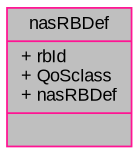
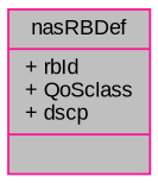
  digraph {
    fontname="Liberation Sans"
-   n1 [color=deeppink fillcolor=grey75 fontcolor=black fontname="Liberation Sans" fontsize=10 height=0.2 label="{nasRBDef\n|+ rbId\l+ QoSclass\l+ nasRBDef\l|}" shape=record style=filled width=0.4]
+   n1 [color=deeppink fillcolor=grey75 fontcolor=black fontname="Liberation Sans" fontsize=10 height=0.2 label="{nasRBDef\n|+ rbId\l+ QoSclass\l+ dscp\l|}" shape=record style=filled width=0.4]
  }
